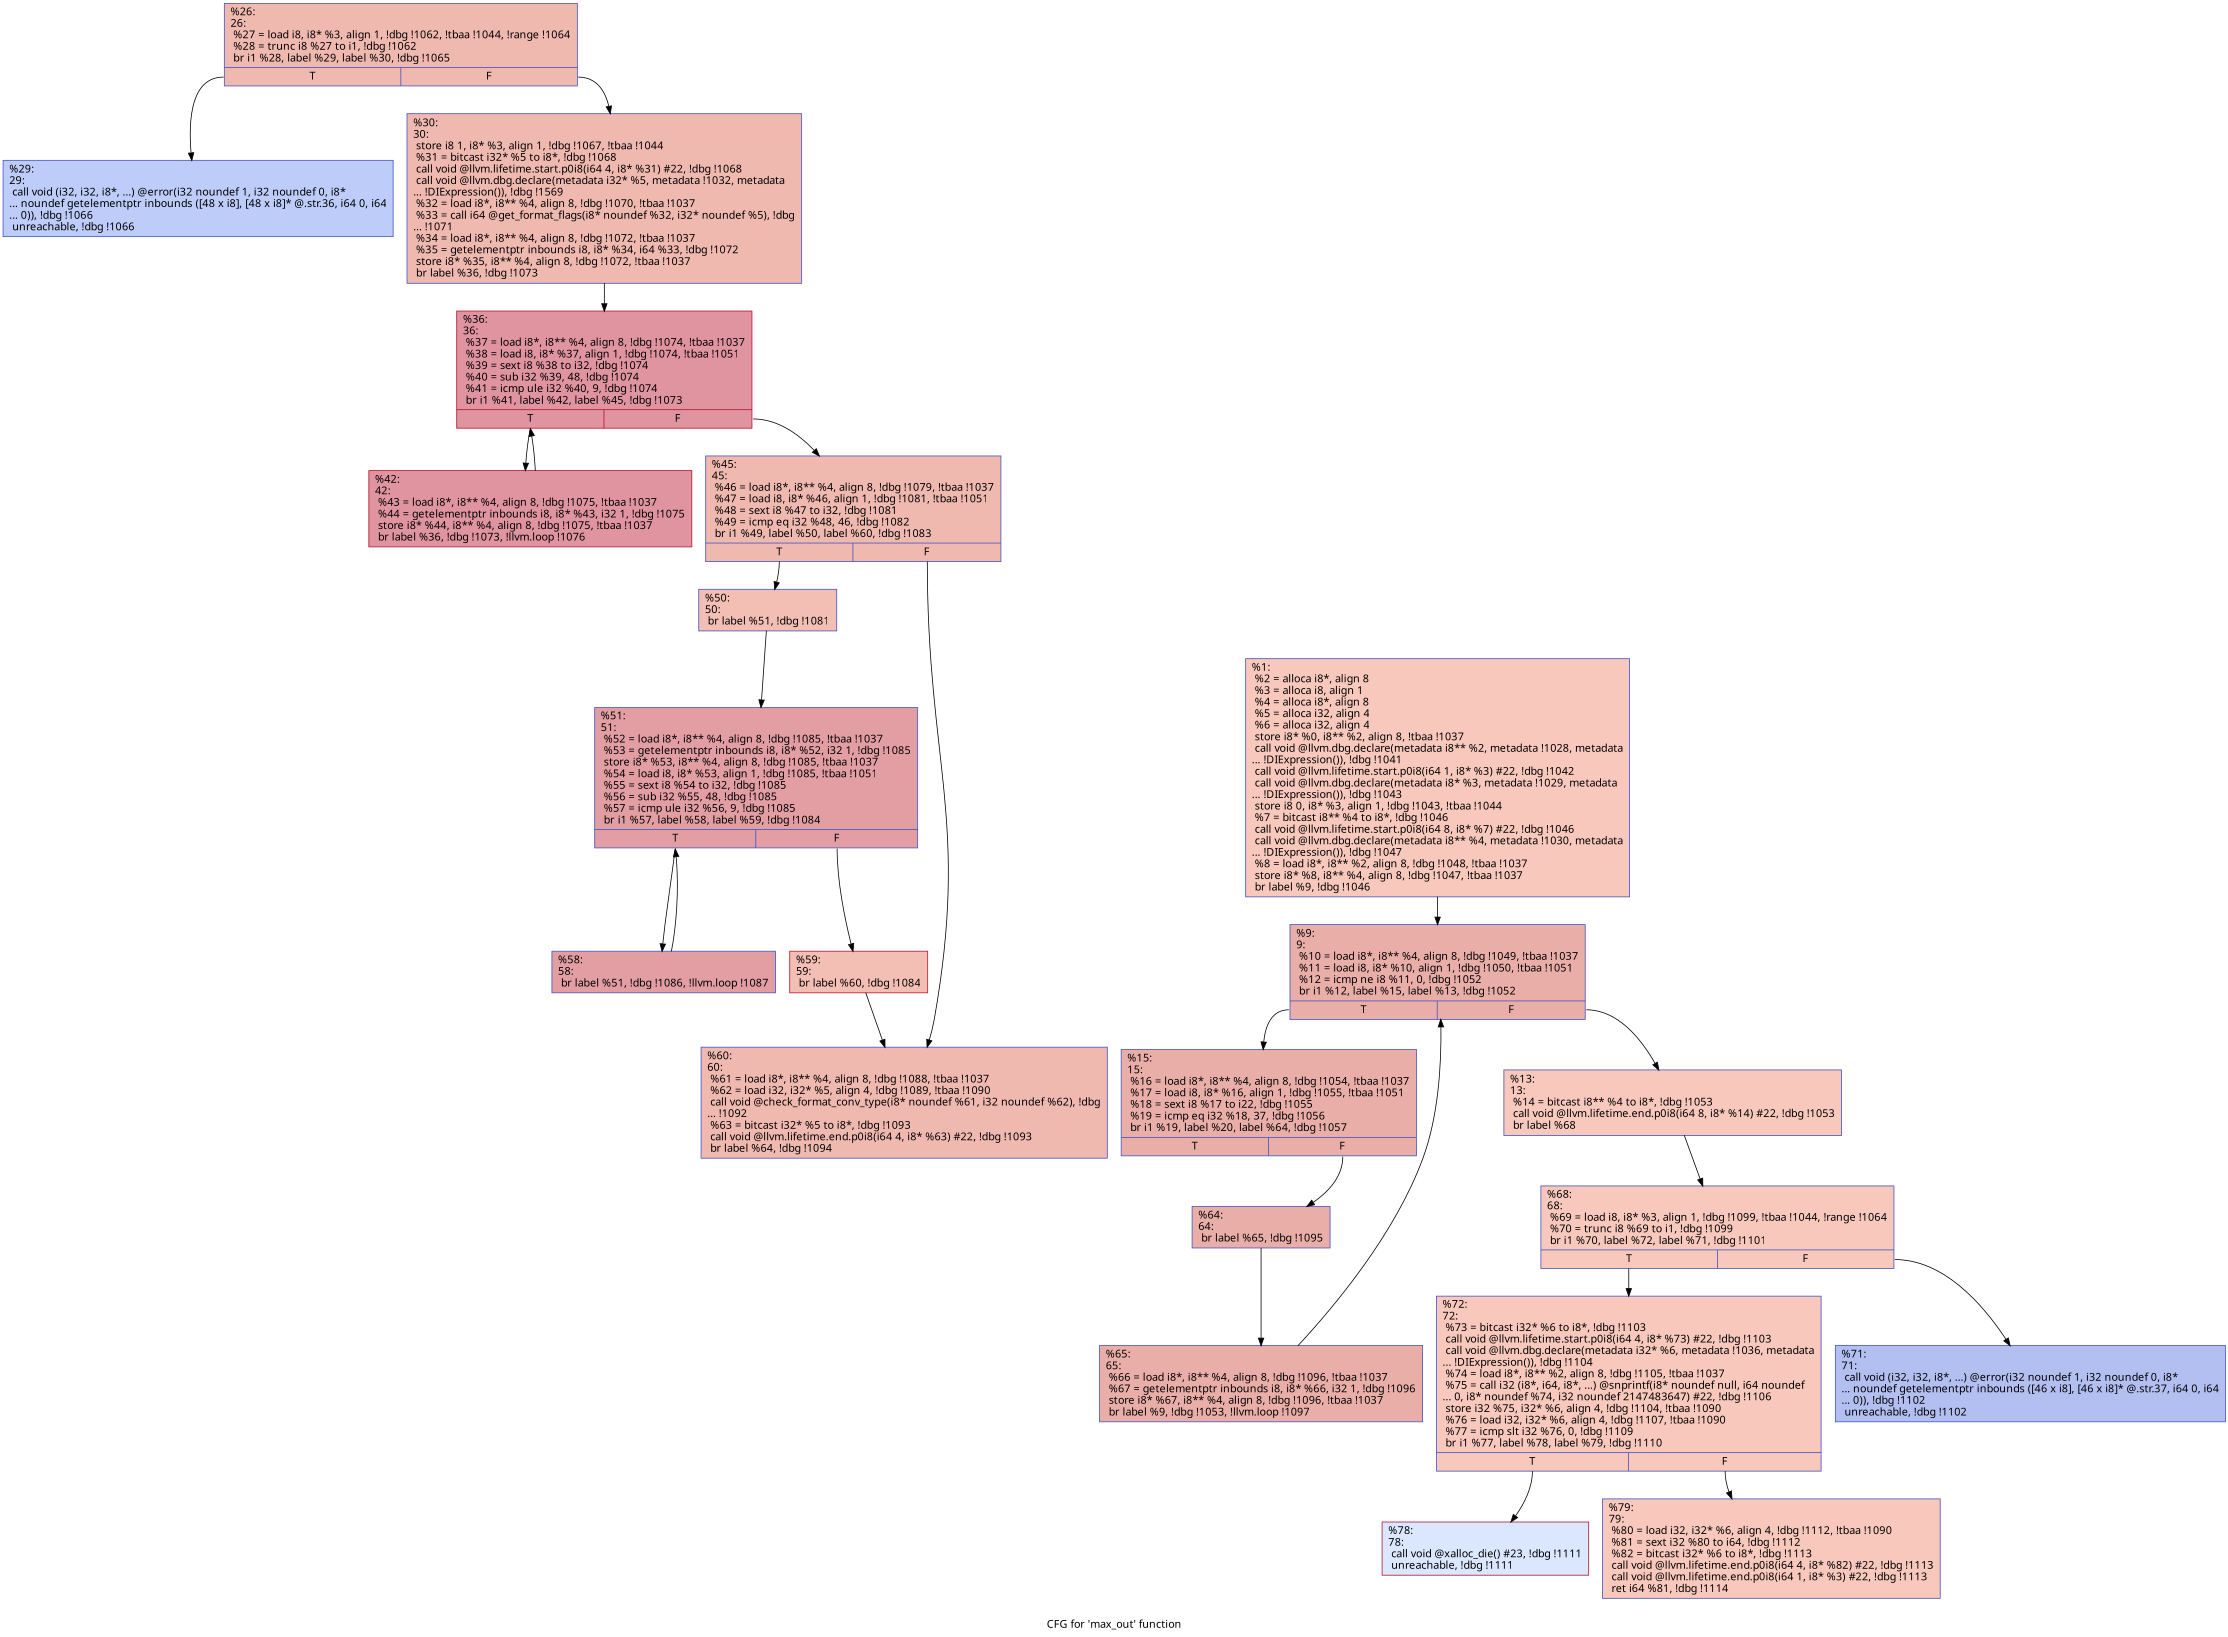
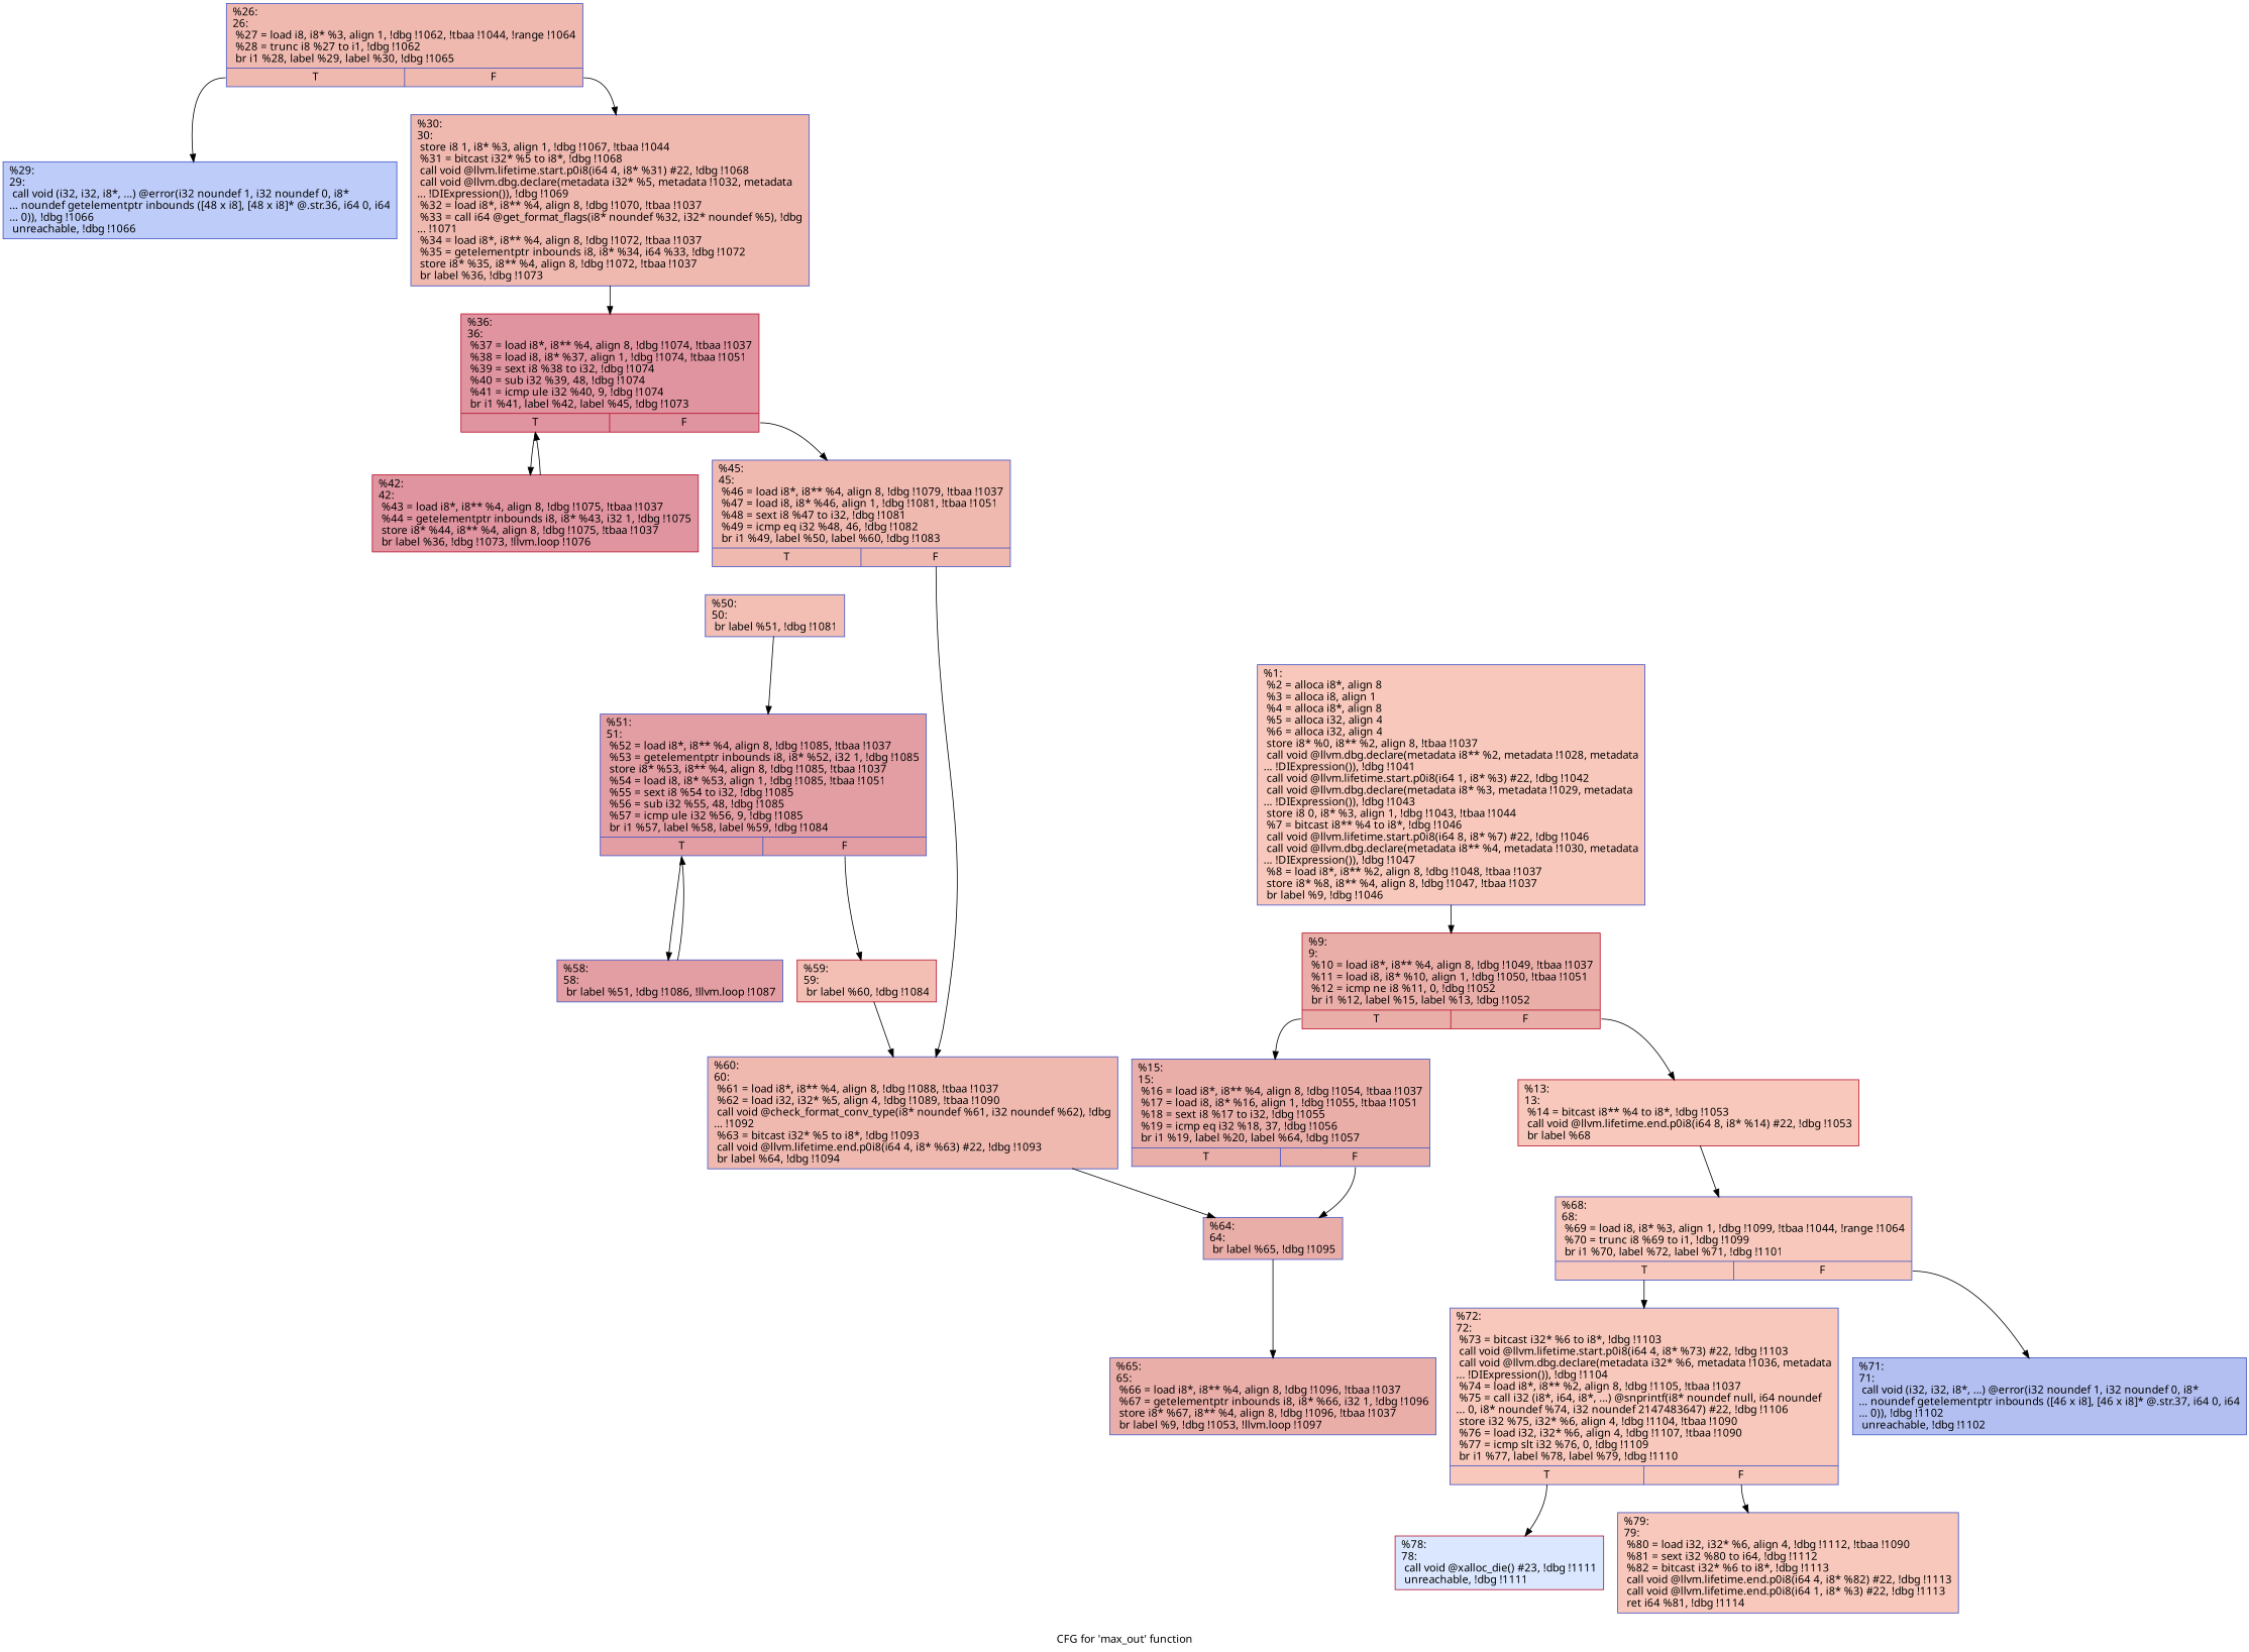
  digraph {
    fontname="Noto Sans"
    label="CFG for 'max_out' function"
    node [color="#3d50c3ff" fillcolor="#ed836670" fontname="Noto Sans" shape=record style=filled]
    edge [fontname="Noto Sans"]
    n1 [label="{%1:\l  %2 = alloca i8*, align 8\l  %3 = alloca i8, align 1\l  %4 = alloca i8*, align 8\l  %5 = alloca i32, align 4\l  %6 = alloca i32, align 4\l  store i8* %0, i8** %2, align 8, !tbaa !1037\l  call void @llvm.dbg.declare(metadata i8** %2, metadata !1028, metadata\l... !DIExpression()), !dbg !1041\l  call void @llvm.lifetime.start.p0i8(i64 1, i8* %3) #22, !dbg !1042\l  call void @llvm.dbg.declare(metadata i8* %3, metadata !1029, metadata\l... !DIExpression()), !dbg !1043\l  store i8 0, i8* %3, align 1, !dbg !1043, !tbaa !1044\l  %7 = bitcast i8** %4 to i8*, !dbg !1046\l  call void @llvm.lifetime.start.p0i8(i64 8, i8* %7) #22, !dbg !1046\l  call void @llvm.dbg.declare(metadata i8** %4, metadata !1030, metadata\l... !DIExpression()), !dbg !1047\l  %8 = load i8*, i8** %2, align 8, !dbg !1048, !tbaa !1037\l  store i8* %8, i8** %4, align 8, !dbg !1047, !tbaa !1037\l  br label %9, !dbg !1046\l}"]
-   n2 [fillcolor="#d0473d70" label="{%9:\l9:                                                \l  %10 = load i8*, i8** %4, align 8, !dbg !1049, !tbaa !1037\l  %11 = load i8, i8* %10, align 1, !dbg !1050, !tbaa !1051\l  %12 = icmp ne i8 %11, 0, !dbg !1052\l  br i1 %12, label %15, label %13, !dbg !1052\l|{<s0>T|<s1>F}}"]
-   n3 [fillcolor="#d0473d70" label="{%15:\l15:                                               \l  %16 = load i8*, i8** %4, align 8, !dbg !1054, !tbaa !1037\l  %17 = load i8, i8* %16, align 1, !dbg !1055, !tbaa !1051\l  %18 = sext i8 %17 to i22, !dbg !1055\l  %19 = icmp eq i32 %18, 37, !dbg !1056\l  br i1 %19, label %20, label %64, !dbg !1057\l|{<s0>T|<s1>F}}"]
-   n4 [label="{%13:\l13:                                               \l  %14 = bitcast i8** %4 to i8*, !dbg !1053\l  call void @llvm.lifetime.end.p0i8(i64 8, i8* %14) #22, !dbg !1053\l  br label %68\l}"]
+   n2 [color="#b70d28ff" fillcolor="#d0473d70" label="{%9:\l9:                                                \l  %10 = load i8*, i8** %4, align 8, !dbg !1049, !tbaa !1037\l  %11 = load i8, i8* %10, align 1, !dbg !1050, !tbaa !1051\l  %12 = icmp ne i8 %11, 0, !dbg !1052\l  br i1 %12, label %15, label %13, !dbg !1052\l|{<s0>T|<s1>F}}"]
+   n3 [fillcolor="#d0473d70" label="{%15:\l15:                                               \l  %16 = load i8*, i8** %4, align 8, !dbg !1054, !tbaa !1037\l  %17 = load i8, i8* %16, align 1, !dbg !1055, !tbaa !1051\l  %18 = sext i8 %17 to i32, !dbg !1055\l  %19 = icmp eq i32 %18, 37, !dbg !1056\l  br i1 %19, label %20, label %64, !dbg !1057\l|{<s0>T|<s1>F}}"]
+   n4 [color="#b70d28ff" label="{%13:\l13:                                               \l  %14 = bitcast i8** %4 to i8*, !dbg !1053\l  call void @llvm.lifetime.end.p0i8(i64 8, i8* %14) #22, !dbg !1053\l  br label %68\l}"]
    n5 [fillcolor="#d0473d70" label="{%64:\l64:                                               \l  br label %65, !dbg !1095\l}"]
    n6 [label="{%68:\l68:                                               \l  %69 = load i8, i8* %3, align 1, !dbg !1099, !tbaa !1044, !range !1064\l  %70 = trunc i8 %69 to i1, !dbg !1099\l  br i1 %70, label %72, label %71, !dbg !1101\l|{<s0>T|<s1>F}}"]
    n7 [fillcolor="#d0473d70" label="{%65:\l65:                                               \l  %66 = load i8*, i8** %4, align 8, !dbg !1096, !tbaa !1037\l  %67 = getelementptr inbounds i8, i8* %66, i32 1, !dbg !1096\l  store i8* %67, i8** %4, align 8, !dbg !1096, !tbaa !1037\l  br label %9, !dbg !1053, !llvm.loop !1097\l}"]
    n8 [label="{%72:\l72:                                               \l  %73 = bitcast i32* %6 to i8*, !dbg !1103\l  call void @llvm.lifetime.start.p0i8(i64 4, i8* %73) #22, !dbg !1103\l  call void @llvm.dbg.declare(metadata i32* %6, metadata !1036, metadata\l... !DIExpression()), !dbg !1104\l  %74 = load i8*, i8** %2, align 8, !dbg !1105, !tbaa !1037\l  %75 = call i32 (i8*, i64, i8*, ...) @snprintf(i8* noundef null, i64 noundef\l... 0, i8* noundef %74, i32 noundef 2147483647) #22, !dbg !1106\l  store i32 %75, i32* %6, align 4, !dbg !1104, !tbaa !1090\l  %76 = load i32, i32* %6, align 4, !dbg !1107, !tbaa !1090\l  %77 = icmp slt i32 %76, 0, !dbg !1109\l  br i1 %77, label %78, label %79, !dbg !1110\l|{<s0>T|<s1>F}}"]
    n9 [fillcolor="#536edd70" label="{%71:\l71:                                               \l  call void (i32, i32, i8*, ...) @error(i32 noundef 1, i32 noundef 0, i8*\l... noundef getelementptr inbounds ([46 x i8], [46 x i8]* @.str.37, i64 0, i64\l... 0)), !dbg !1102\l  unreachable, !dbg !1102\l}"]
    n10 [color="#b70d28ff" fillcolor="#abc8fd70" label="{%78:\l78:                                               \l  call void @xalloc_die() #23, !dbg !1111\l  unreachable, !dbg !1111\l}"]
    n11 [label="{%79:\l79:                                               \l  %80 = load i32, i32* %6, align 4, !dbg !1112, !tbaa !1090\l  %81 = sext i32 %80 to i64, !dbg !1112\l  %82 = bitcast i32* %6 to i8*, !dbg !1113\l  call void @llvm.lifetime.end.p0i8(i64 4, i8* %82) #22, !dbg !1113\l  call void @llvm.lifetime.end.p0i8(i64 1, i8* %3) #22, !dbg !1113\l  ret i64 %81, !dbg !1114\l}"]
    n12 [fillcolor="#de614d70" label="{%26:\l26:                                               \l  %27 = load i8, i8* %3, align 1, !dbg !1062, !tbaa !1044, !range !1064\l  %28 = trunc i8 %27 to i1, !dbg !1062\l  br i1 %28, label %29, label %30, !dbg !1065\l|{<s0>T|<s1>F}}"]
    n13 [fillcolor="#6a8bef70" label="{%29:\l29:                                               \l  call void (i32, i32, i8*, ...) @error(i32 noundef 1, i32 noundef 0, i8*\l... noundef getelementptr inbounds ([48 x i8], [48 x i8]* @.str.36, i64 0, i64\l... 0)), !dbg !1066\l  unreachable, !dbg !1066\l}"]
-   n14 [fillcolor="#de614d70" label="{%30:\l30:                                               \l  store i8 1, i8* %3, align 1, !dbg !1067, !tbaa !1044\l  %31 = bitcast i32* %5 to i8*, !dbg !1068\l  call void @llvm.lifetime.start.p0i8(i64 4, i8* %31) #22, !dbg !1068\l  call void @llvm.dbg.declare(metadata i32* %5, metadata !1032, metadata\l... !DIExpression()), !dbg !1569\l  %32 = load i8*, i8** %4, align 8, !dbg !1070, !tbaa !1037\l  %33 = call i64 @get_format_flags(i8* noundef %32, i32* noundef %5), !dbg\l... !1071\l  %34 = load i8*, i8** %4, align 8, !dbg !1072, !tbaa !1037\l  %35 = getelementptr inbounds i8, i8* %34, i64 %33, !dbg !1072\l  store i8* %35, i8** %4, align 8, !dbg !1072, !tbaa !1037\l  br label %36, !dbg !1073\l}"]
+   n14 [fillcolor="#de614d70" label="{%30:\l30:                                               \l  store i8 1, i8* %3, align 1, !dbg !1067, !tbaa !1044\l  %31 = bitcast i32* %5 to i8*, !dbg !1068\l  call void @llvm.lifetime.start.p0i8(i64 4, i8* %31) #22, !dbg !1068\l  call void @llvm.dbg.declare(metadata i32* %5, metadata !1032, metadata\l... !DIExpression()), !dbg !1069\l  %32 = load i8*, i8** %4, align 8, !dbg !1070, !tbaa !1037\l  %33 = call i64 @get_format_flags(i8* noundef %32, i32* noundef %5), !dbg\l... !1071\l  %34 = load i8*, i8** %4, align 8, !dbg !1072, !tbaa !1037\l  %35 = getelementptr inbounds i8, i8* %34, i64 %33, !dbg !1072\l  store i8* %35, i8** %4, align 8, !dbg !1072, !tbaa !1037\l  br label %36, !dbg !1073\l}"]
    n15 [color="#b70d28ff" fillcolor="#b70d2870" label="{%36:\l36:                                               \l  %37 = load i8*, i8** %4, align 8, !dbg !1074, !tbaa !1037\l  %38 = load i8, i8* %37, align 1, !dbg !1074, !tbaa !1051\l  %39 = sext i8 %38 to i32, !dbg !1074\l  %40 = sub i32 %39, 48, !dbg !1074\l  %41 = icmp ule i32 %40, 9, !dbg !1074\l  br i1 %41, label %42, label %45, !dbg !1073\l|{<s0>T|<s1>F}}"]
    n16 [color="#b70d28ff" fillcolor="#b70d2870" label="{%42:\l42:                                               \l  %43 = load i8*, i8** %4, align 8, !dbg !1075, !tbaa !1037\l  %44 = getelementptr inbounds i8, i8* %43, i32 1, !dbg !1075\l  store i8* %44, i8** %4, align 8, !dbg !1075, !tbaa !1037\l  br label %36, !dbg !1073, !llvm.loop !1076\l}"]
    n17 [fillcolor="#de614d70" label="{%45:\l45:                                               \l  %46 = load i8*, i8** %4, align 8, !dbg !1079, !tbaa !1037\l  %47 = load i8, i8* %46, align 1, !dbg !1081, !tbaa !1051\l  %48 = sext i8 %47 to i32, !dbg !1081\l  %49 = icmp eq i32 %48, 46, !dbg !1082\l  br i1 %49, label %50, label %60, !dbg !1083\l|{<s0>T|<s1>F}}"]
    n18 [fillcolor="#e36c5570" label="{%50:\l50:                                               \l  br label %51, !dbg !1081\l}"]
    n19 [fillcolor="#de614d70" label="{%60:\l60:                                               \l  %61 = load i8*, i8** %4, align 8, !dbg !1088, !tbaa !1037\l  %62 = load i32, i32* %5, align 4, !dbg !1089, !tbaa !1090\l  call void @check_format_conv_type(i8* noundef %61, i32 noundef %62), !dbg\l... !1092\l  %63 = bitcast i32* %5 to i8*, !dbg !1093\l  call void @llvm.lifetime.end.p0i8(i64 4, i8* %63) #22, !dbg !1093\l  br label %64, !dbg !1094\l}"]
    n20 [fillcolor="#be242e70" label="{%51:\l51:                                               \l  %52 = load i8*, i8** %4, align 8, !dbg !1085, !tbaa !1037\l  %53 = getelementptr inbounds i8, i8* %52, i32 1, !dbg !1085\l  store i8* %53, i8** %4, align 8, !dbg !1085, !tbaa !1037\l  %54 = load i8, i8* %53, align 1, !dbg !1085, !tbaa !1051\l  %55 = sext i8 %54 to i32, !dbg !1085\l  %56 = sub i32 %55, 48, !dbg !1085\l  %57 = icmp ule i32 %56, 9, !dbg !1085\l  br i1 %57, label %58, label %59, !dbg !1084\l|{<s0>T|<s1>F}}"]
    n21 [fillcolor="#be242e70" label="{%58:\l58:                                               \l  br label %51, !dbg !1086, !llvm.loop !1087\l}"]
    n22 [color="#b70d28ff" fillcolor="#e36c5570" label="{%59:\l59:                                               \l  br label %60, !dbg !1084\l}"]
    n1 -> n2
    n2 -> n3 [tailport=s0]
    n2 -> n4 [tailport=s1]
    n3 -> n5 [tailport=s1]
    n4 -> n6
    n5 -> n7
    n6 -> n8 [tailport=s0]
    n6 -> n9 [tailport=s1]
-   n7 -> n2
    n8 -> n10 [tailport=s0]
    n8 -> n11 [tailport=s1]
    n12 -> n13 [tailport=s0]
    n12 -> n14 [tailport=s1]
    n14 -> n15
    n15 -> n16 [tailport=s0]
    n15 -> n17 [tailport=s1]
    n16 -> n15
-   n17 -> n18 [tailport=s0]
    n17 -> n19 [tailport=s1]
    n18 -> n20
+   n19 -> n5
    n20 -> n21 [tailport=s0]
    n20 -> n22 [tailport=s1]
    n21 -> n20
    n22 -> n19
  }
